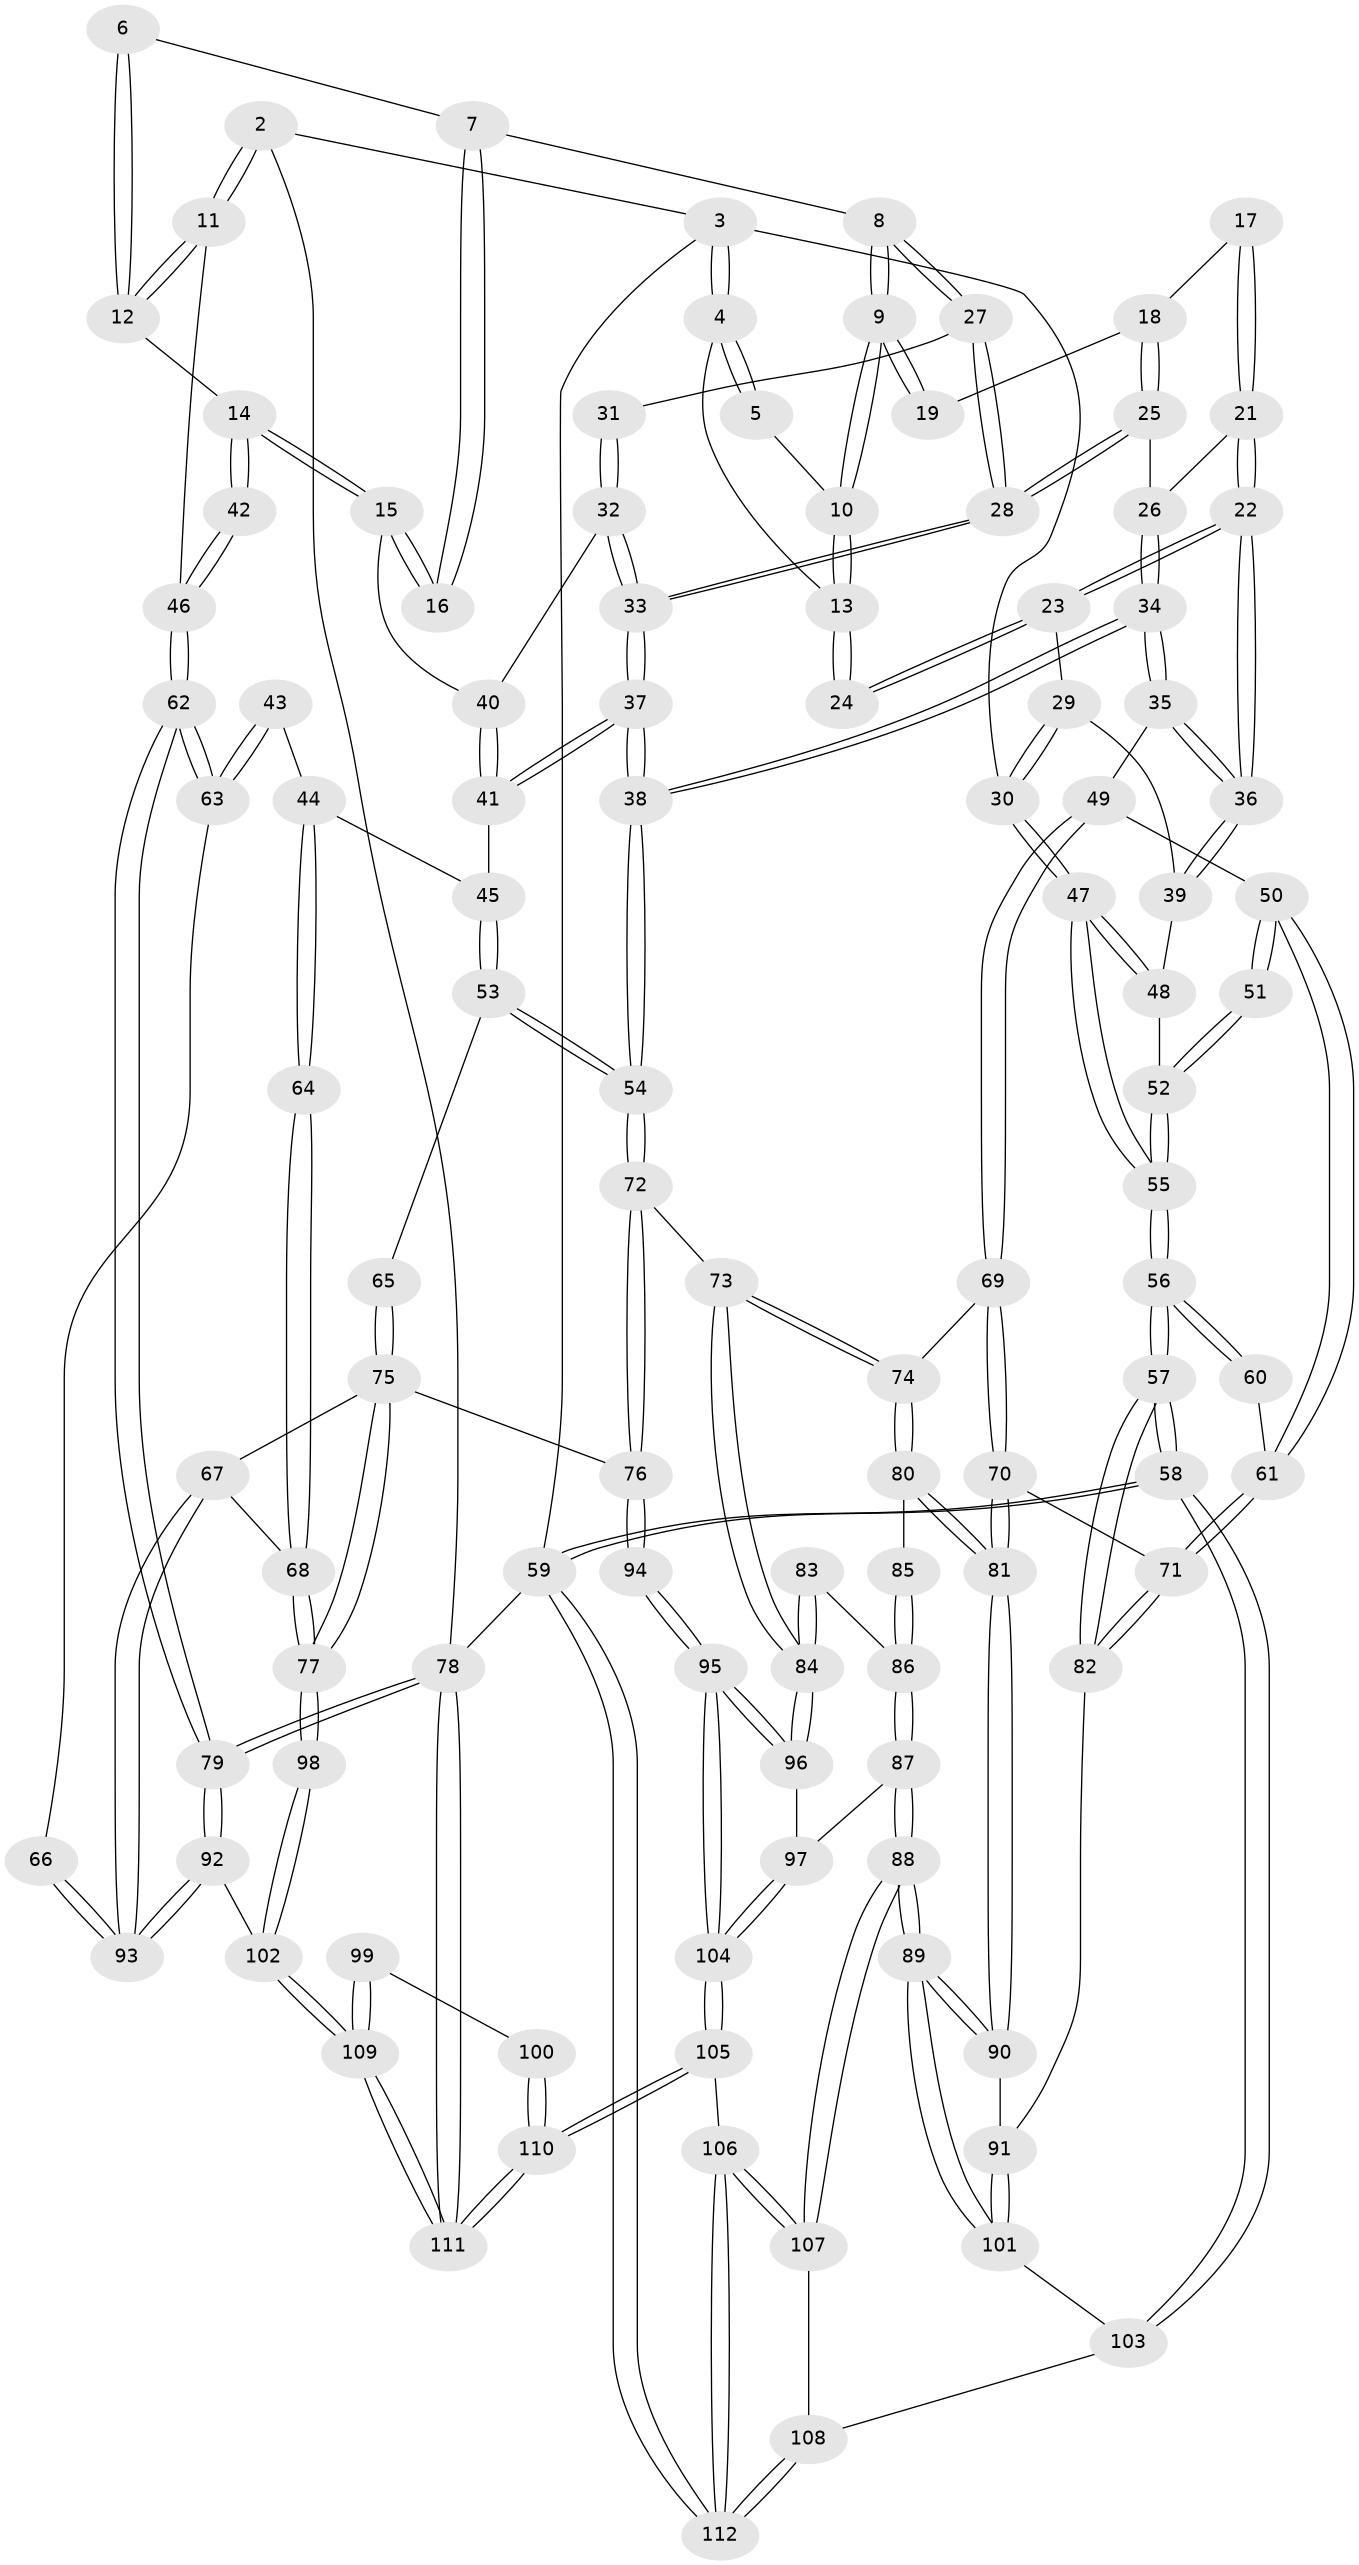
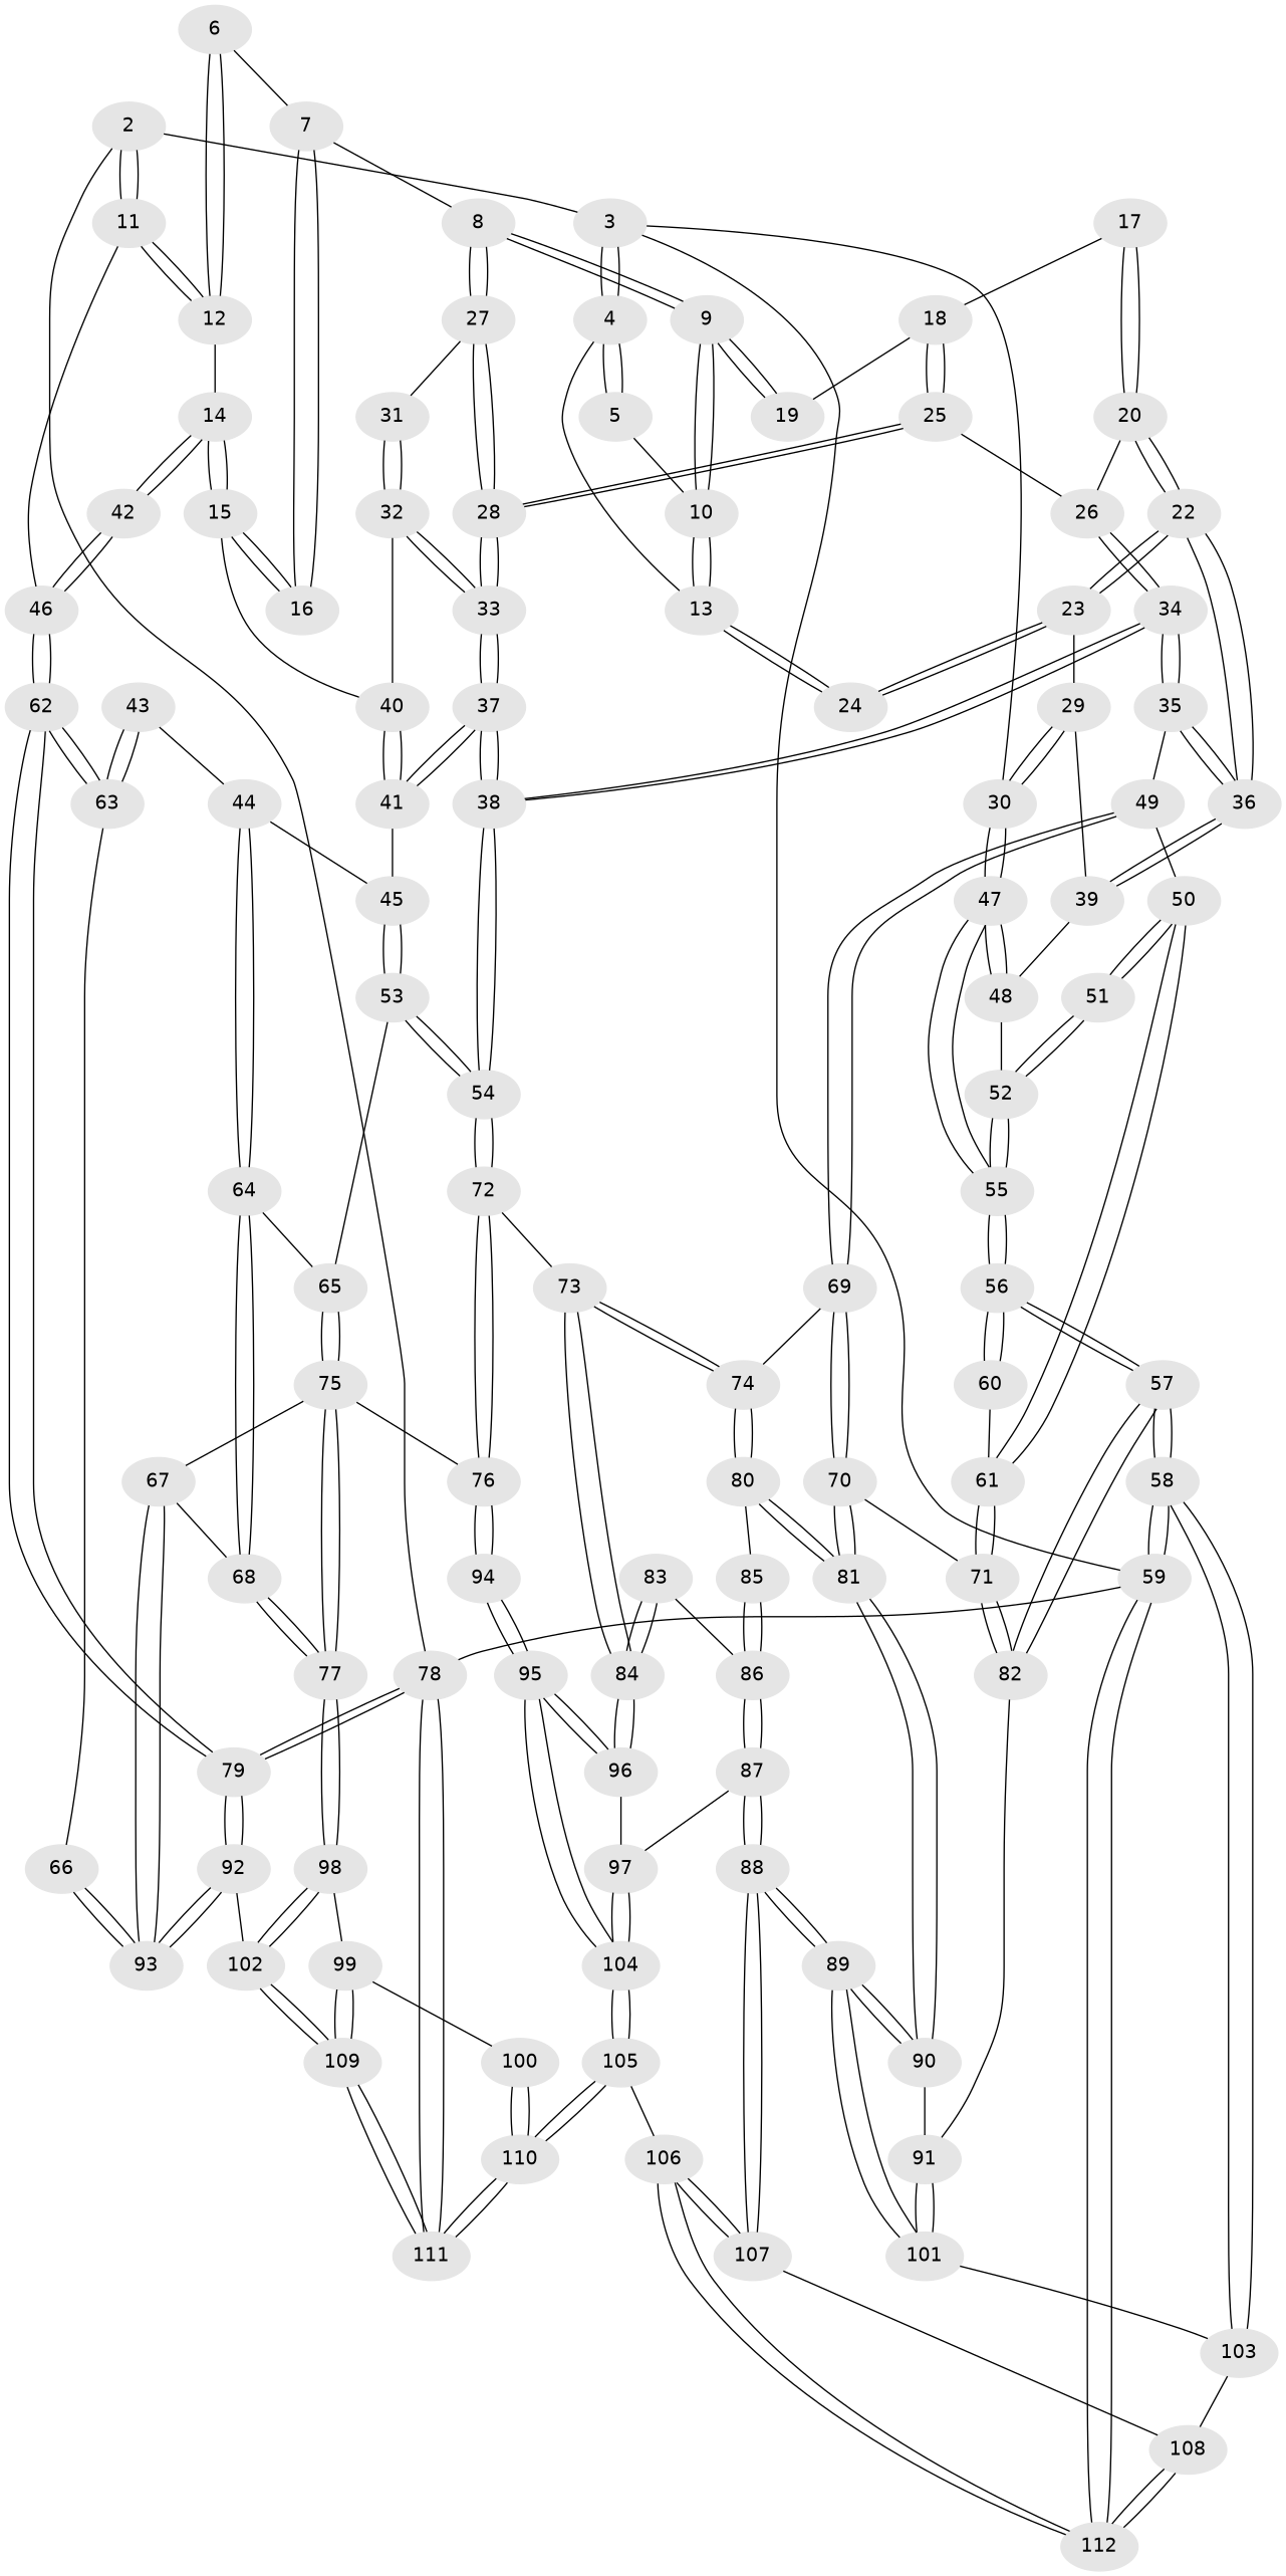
  graph {
    fontname="DejaVu Sans"
    node [color=gray90 fontname="DejaVu Sans" style=filled]
    edge [fontname="DejaVu Sans"]
    2
    3
    11
    78
    6
    7
    12
    4
    30
    59
    46
    79
    111
    5
    13
    47
    112
    10
    24
    8
    16
    14
    9
    27
    19
    31
    28
    62
    15
    42
    40
    41
    32
    17
    18
-   21
+   21 [label=20]
    25
    22
    26
    23
    36
    34
    29
    39
    33
    35
    38
    37
    48
    55
    49
    54
    50
    69
    45
    72
    52
    53
    43
    44
    63
    64
    66
    65
    68
    56
    51
    61
    70
    74
    71
    75
    73
    76
    57
    60
    58
    82
    103
    91
    108
    92
    93
    77
    67
    98
    81
    80
    90
    84
    94
    96
    85
    95
    102
    99
    86
    101
    83
    87
    97
    88
    89
    107
    104
    109
    100
    110
    105
    106
    2 -- 3
    2 -- 11
    2 -- 11
    2 -- 78
    3 -- 4
    3 -- 4
    3 -- 30
    3 -- 59
    11 -- 12
    11 -- 12
    11 -- 46
    78 -- 79
    78 -- 79
    78 -- 111
    78 -- 111
    6 -- 7
    6 -- 12
    6 -- 12
    7 -- 8
    7 -- 16
    7 -- 16
    12 -- 14
    4 -- 5
    4 -- 5
    4 -- 13
    30 -- 47
    30 -- 47
    59 -- 78
    59 -- 112
    59 -- 112
    46 -- 62
    46 -- 62
    79 -- 92
    79 -- 92
    5 -- 10
    13 -- 24
    13 -- 24
    47 -- 48
    47 -- 48
    47 -- 55
    47 -- 55
    10 -- 13
    10 -- 13
    8 -- 9
    8 -- 9
    8 -- 27
    8 -- 27
    14 -- 15
    14 -- 15
    14 -- 42
    14 -- 42
    9 -- 10
    9 -- 10
    9 -- 19
    9 -- 19
    27 -- 31
    27 -- 28
    27 -- 28
    31 -- 32
    31 -- 32
    28 -- 33
    28 -- 33
    62 -- 79
    62 -- 79
    62 -- 63
    62 -- 63
    15 -- 16
    15 -- 16
    15 -- 40
    42 -- 46
    42 -- 46
    40 -- 41
    40 -- 41
    41 -- 45
    32 -- 40
    32 -- 33
    32 -- 33
    17 -- 18
    17 -- 21
    17 -- 21
    18 -- 19
    18 -- 25
    18 -- 25
    21 -- 22
    21 -- 22
    21 -- 26
    25 -- 28
    25 -- 28
    25 -- 26
    22 -- 23
    22 -- 23
    22 -- 36
    22 -- 36
    26 -- 34
    26 -- 34
    23 -- 24
    23 -- 24
    23 -- 29
    36 -- 39
    36 -- 39
    34 -- 35
    34 -- 35
    34 -- 38
    34 -- 38
    29 -- 30
    29 -- 30
    29 -- 39
    39 -- 48
    33 -- 37
    33 -- 37
    35 -- 36
    35 -- 36
    35 -- 49
    38 -- 54
    38 -- 54
    37 -- 41
    37 -- 41
    37 -- 38
    37 -- 38
    48 -- 52
    55 -- 56
    55 -- 56
    49 -- 50
    49 -- 69
    49 -- 69
    54 -- 72
    54 -- 72
    50 -- 51
    50 -- 51
    50 -- 61
    50 -- 61
    69 -- 70
    69 -- 70
    69 -- 74
    45 -- 53
    45 -- 53
    72 -- 73
    72 -- 76
    72 -- 76
    52 -- 55
    52 -- 55
    53 -- 54
    53 -- 54
    53 -- 65
    43 -- 44
    43 -- 63
    43 -- 63
    44 -- 45
    44 -- 64
    44 -- 64
    63 -- 66
+   64 -- 65
    64 -- 68
    64 -- 68
    66 -- 93
    66 -- 93
    65 -- 75
    65 -- 75
    68 -- 77
    68 -- 77
    56 -- 57
    56 -- 57
    56 -- 60
    56 -- 60
    51 -- 52
    51 -- 52
    61 -- 71
    61 -- 71
    70 -- 71
    70 -- 81
    70 -- 81
    74 -- 80
    74 -- 80
    71 -- 82
    71 -- 82
    75 -- 76
    75 -- 77
    75 -- 77
    75 -- 67
    73 -- 74
    73 -- 74
    73 -- 84
    73 -- 84
    76 -- 94
    76 -- 94
    57 -- 58
    57 -- 58
    57 -- 82
    57 -- 82
    60 -- 61
    58 -- 59
    58 -- 59
    58 -- 103
    58 -- 103
    82 -- 91
    103 -- 108
    91 -- 101
    91 -- 101
    108 -- 112
    108 -- 112
    92 -- 93
    92 -- 93
    92 -- 102
    77 -- 98
    77 -- 98
    67 -- 68
    67 -- 93
    67 -- 93
    98 -- 102
    98 -- 102
+   98 -- 99
    81 -- 90
    81 -- 90
    80 -- 81
    80 -- 81
    80 -- 85
    90 -- 91
    84 -- 96
    84 -- 96
    94 -- 95
    94 -- 95
    96 -- 97
    85 -- 86
    85 -- 86
    95 -- 96
    95 -- 96
    95 -- 104
    95 -- 104
    102 -- 109
    102 -- 109
    99 -- 109
    99 -- 109
    99 -- 100
    86 -- 87
    86 -- 87
    101 -- 103
    83 -- 84
    83 -- 84
    83 -- 86
    87 -- 97
    87 -- 88
    87 -- 88
    97 -- 104
    97 -- 104
    88 -- 89
    88 -- 89
    88 -- 107
    88 -- 107
    89 -- 90
    89 -- 90
    89 -- 101
    89 -- 101
    107 -- 108
    104 -- 105
    104 -- 105
    109 -- 111
    109 -- 111
    100 -- 110
    100 -- 110
    110 -- 111
    110 -- 111
    105 -- 110
    105 -- 110
    105 -- 106
    106 -- 112
    106 -- 112
    106 -- 107
    106 -- 107
  }
